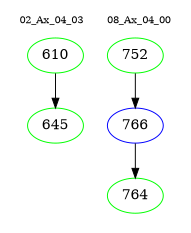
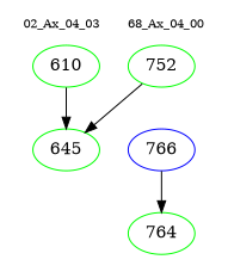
  digraph {
    node [color=green]
    edge [color=black]
    n1 [label=610]
    n2 [label=645]
    n3 [label=752]
    n4 [color=blue label=766]
    n5 [label=764]
    subgraph cluster_1 {
      color=white
      fontsize=10
      label="02_Ax_04_03"
      n1
      n2
    }
    subgraph cluster_2 {
      color=white
      fontsize=10
-     label="08_Ax_04_00"
+     label="68_Ax_04_00"
      n3
      n4
      n5
    }
    n1 -> n2
-   n3 -> n4
+   n3 -> n2
    n4 -> n5
  }
